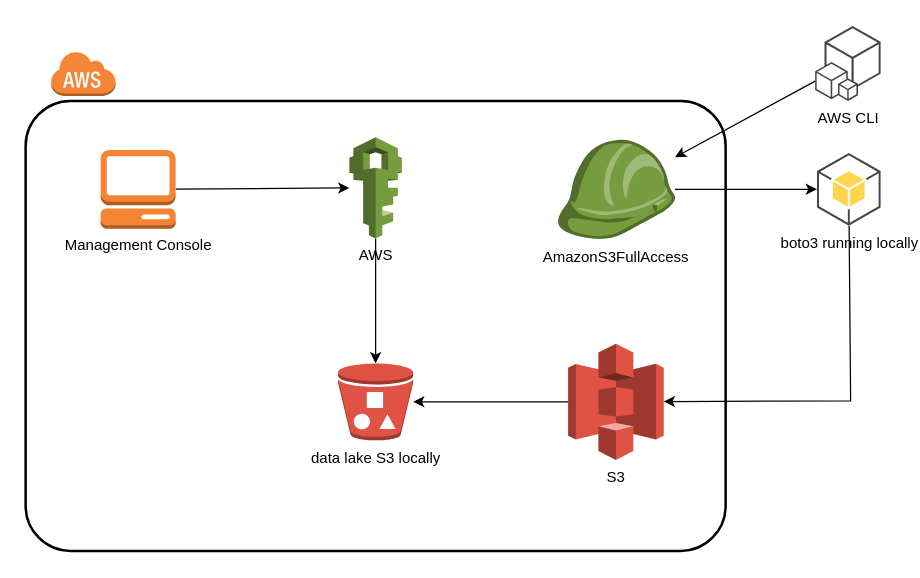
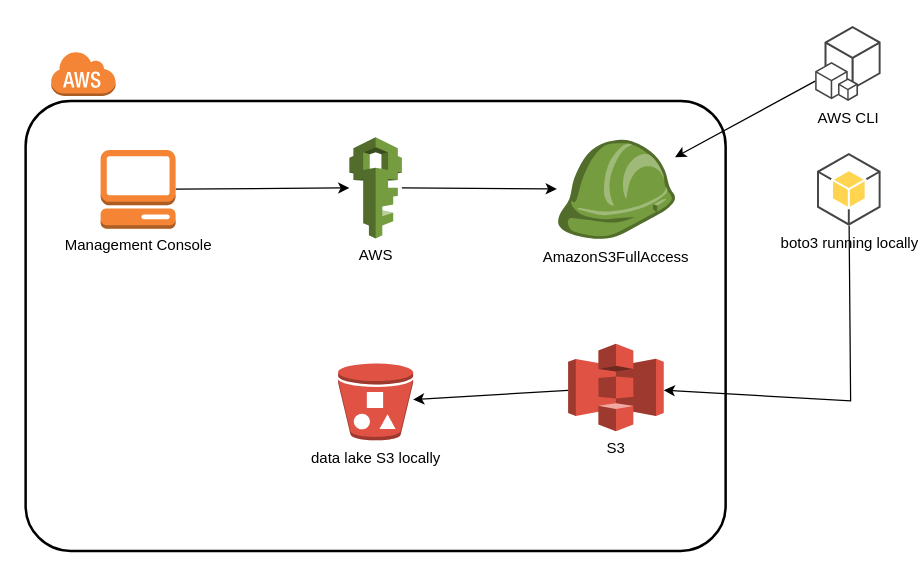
  <mxCell id="0" />
  <mxCell id="1" parent="0" />
  <mxCell id="2" value="" style="rounded=1;arcSize=10;dashed=0;fillColor=none;gradientColor=none;strokeWidth=2;" parent="1" vertex="1"><mxGeometry x="20" y="80" width="560" height="360" as="geometry" /></mxCell>
  <mxCell id="3" style="edgeStyle=none;rounded=0;orthogonalLoop=1;jettySize=auto;html=1;" parent="1" source="4" target="5" edge="1"><mxGeometry relative="1" as="geometry" /></mxCell>
- <mxCell id="4" value="S3" style="outlineConnect=0;dashed=0;verticalLabelPosition=bottom;verticalAlign=top;align=center;html=1;shape=mxgraph.aws3.s3;fillColor=#E05243;gradientColor=none;" parent="1" vertex="1"><mxGeometry x="454" y="274.25" width="76.5" height="93" as="geometry" /></mxCell>
+ <mxCell id="4" value="S3" style="outlineConnect=0;dashed=0;verticalLabelPosition=bottom;verticalAlign=top;align=center;html=1;shape=mxgraph.aws3.s3;fillColor=#E05243;gradientColor=none;" parent="1" vertex="1"><mxGeometry x="454" y="274.25" width="76.5" height="70" as="geometry" /></mxCell>
  <mxCell id="5" value="data lake S3 locally" style="outlineConnect=0;dashed=0;verticalLabelPosition=bottom;verticalAlign=top;align=center;html=1;shape=mxgraph.aws3.bucket_with_objects;fillColor=#E05243;gradientColor=none;" parent="1" vertex="1"><mxGeometry x="270" y="290" width="60" height="61.5" as="geometry" /></mxCell>
  <mxCell id="6" style="edgeStyle=none;rounded=0;orthogonalLoop=1;jettySize=auto;html=1;" parent="1" source="7" target="4" edge="1"><mxGeometry relative="1" as="geometry"><Array as="points"><mxPoint x="680" y="320" /></Array></mxGeometry></mxCell>
  <mxCell id="7" value="boto3 running locally" style="outlineConnect=0;dashed=0;verticalLabelPosition=bottom;verticalAlign=top;align=center;html=1;shape=mxgraph.aws3.android;fillColor=#FFD44F;aspect=fixed;" parent="1" vertex="1"><mxGeometry x="653.12" y="121.68" width="50.86" height="58.13" as="geometry" /></mxCell>
- <mxCell id="8" style="edgeStyle=none;rounded=0;orthogonalLoop=1;jettySize=auto;html=1;" parent="1" source="9" target="5" edge="1"><mxGeometry relative="1" as="geometry" /></mxCell>
+ <mxCell id="8" style="edgeStyle=none;rounded=0;orthogonalLoop=1;jettySize=auto;html=1;" parent="1" source="9" target="11" edge="1"><mxGeometry relative="1" as="geometry" /></mxCell>
  <mxCell id="9" value="AWS" style="outlineConnect=0;dashed=0;verticalLabelPosition=bottom;verticalAlign=top;align=center;html=1;shape=mxgraph.aws3.iam;fillColor=#759C3E;gradientColor=none;" parent="1" vertex="1"><mxGeometry x="279" y="109" width="42" height="81" as="geometry" /></mxCell>
- <mxCell id="10" style="edgeStyle=none;rounded=0;orthogonalLoop=1;jettySize=auto;html=1;" parent="1" source="11" target="7" edge="1"><mxGeometry relative="1" as="geometry" /></mxCell>
  <mxCell id="11" value="AmazonS3FullAccess" style="outlineConnect=0;dashed=0;verticalLabelPosition=bottom;verticalAlign=top;align=center;html=1;shape=mxgraph.aws3.role;fillColor=#759C3E;gradientColor=none;" parent="1" vertex="1"><mxGeometry x="445" y="111" width="94.5" height="79.5" as="geometry" /></mxCell>
  <mxCell id="12" style="edgeStyle=none;rounded=0;orthogonalLoop=1;jettySize=auto;html=1;" parent="1" source="13" target="9" edge="1"><mxGeometry relative="1" as="geometry" /></mxCell>
  <mxCell id="13" value="Management Console" style="outlineConnect=0;dashed=0;verticalLabelPosition=bottom;verticalAlign=top;align=center;html=1;shape=mxgraph.aws3.management_console;fillColor=#F58534;gradientColor=none;" parent="1" vertex="1"><mxGeometry x="80" y="119.25" width="60" height="63" as="geometry" /></mxCell>
  <mxCell id="14" value="" style="dashed=0;html=1;shape=mxgraph.aws3.cloud;fillColor=#F58536;gradientColor=none;dashed=0;" parent="1" vertex="1"><mxGeometry x="40" y="40" width="52" height="36" as="geometry" /></mxCell>
  <mxCell id="15" style="edgeStyle=none;rounded=0;orthogonalLoop=1;jettySize=auto;html=1;" parent="1" source="16" target="11" edge="1"><mxGeometry relative="1" as="geometry" /></mxCell>
  <mxCell id="16" value="AWS CLI" style="outlineConnect=0;dashed=0;verticalLabelPosition=bottom;verticalAlign=top;align=center;html=1;shape=mxgraph.aws3.cli;fillColor=#444444;gradientColor=none;aspect=fixed;" parent="1" vertex="1"><mxGeometry x="651.62" y="20" width="52.36" height="60" as="geometry" /></mxCell>
